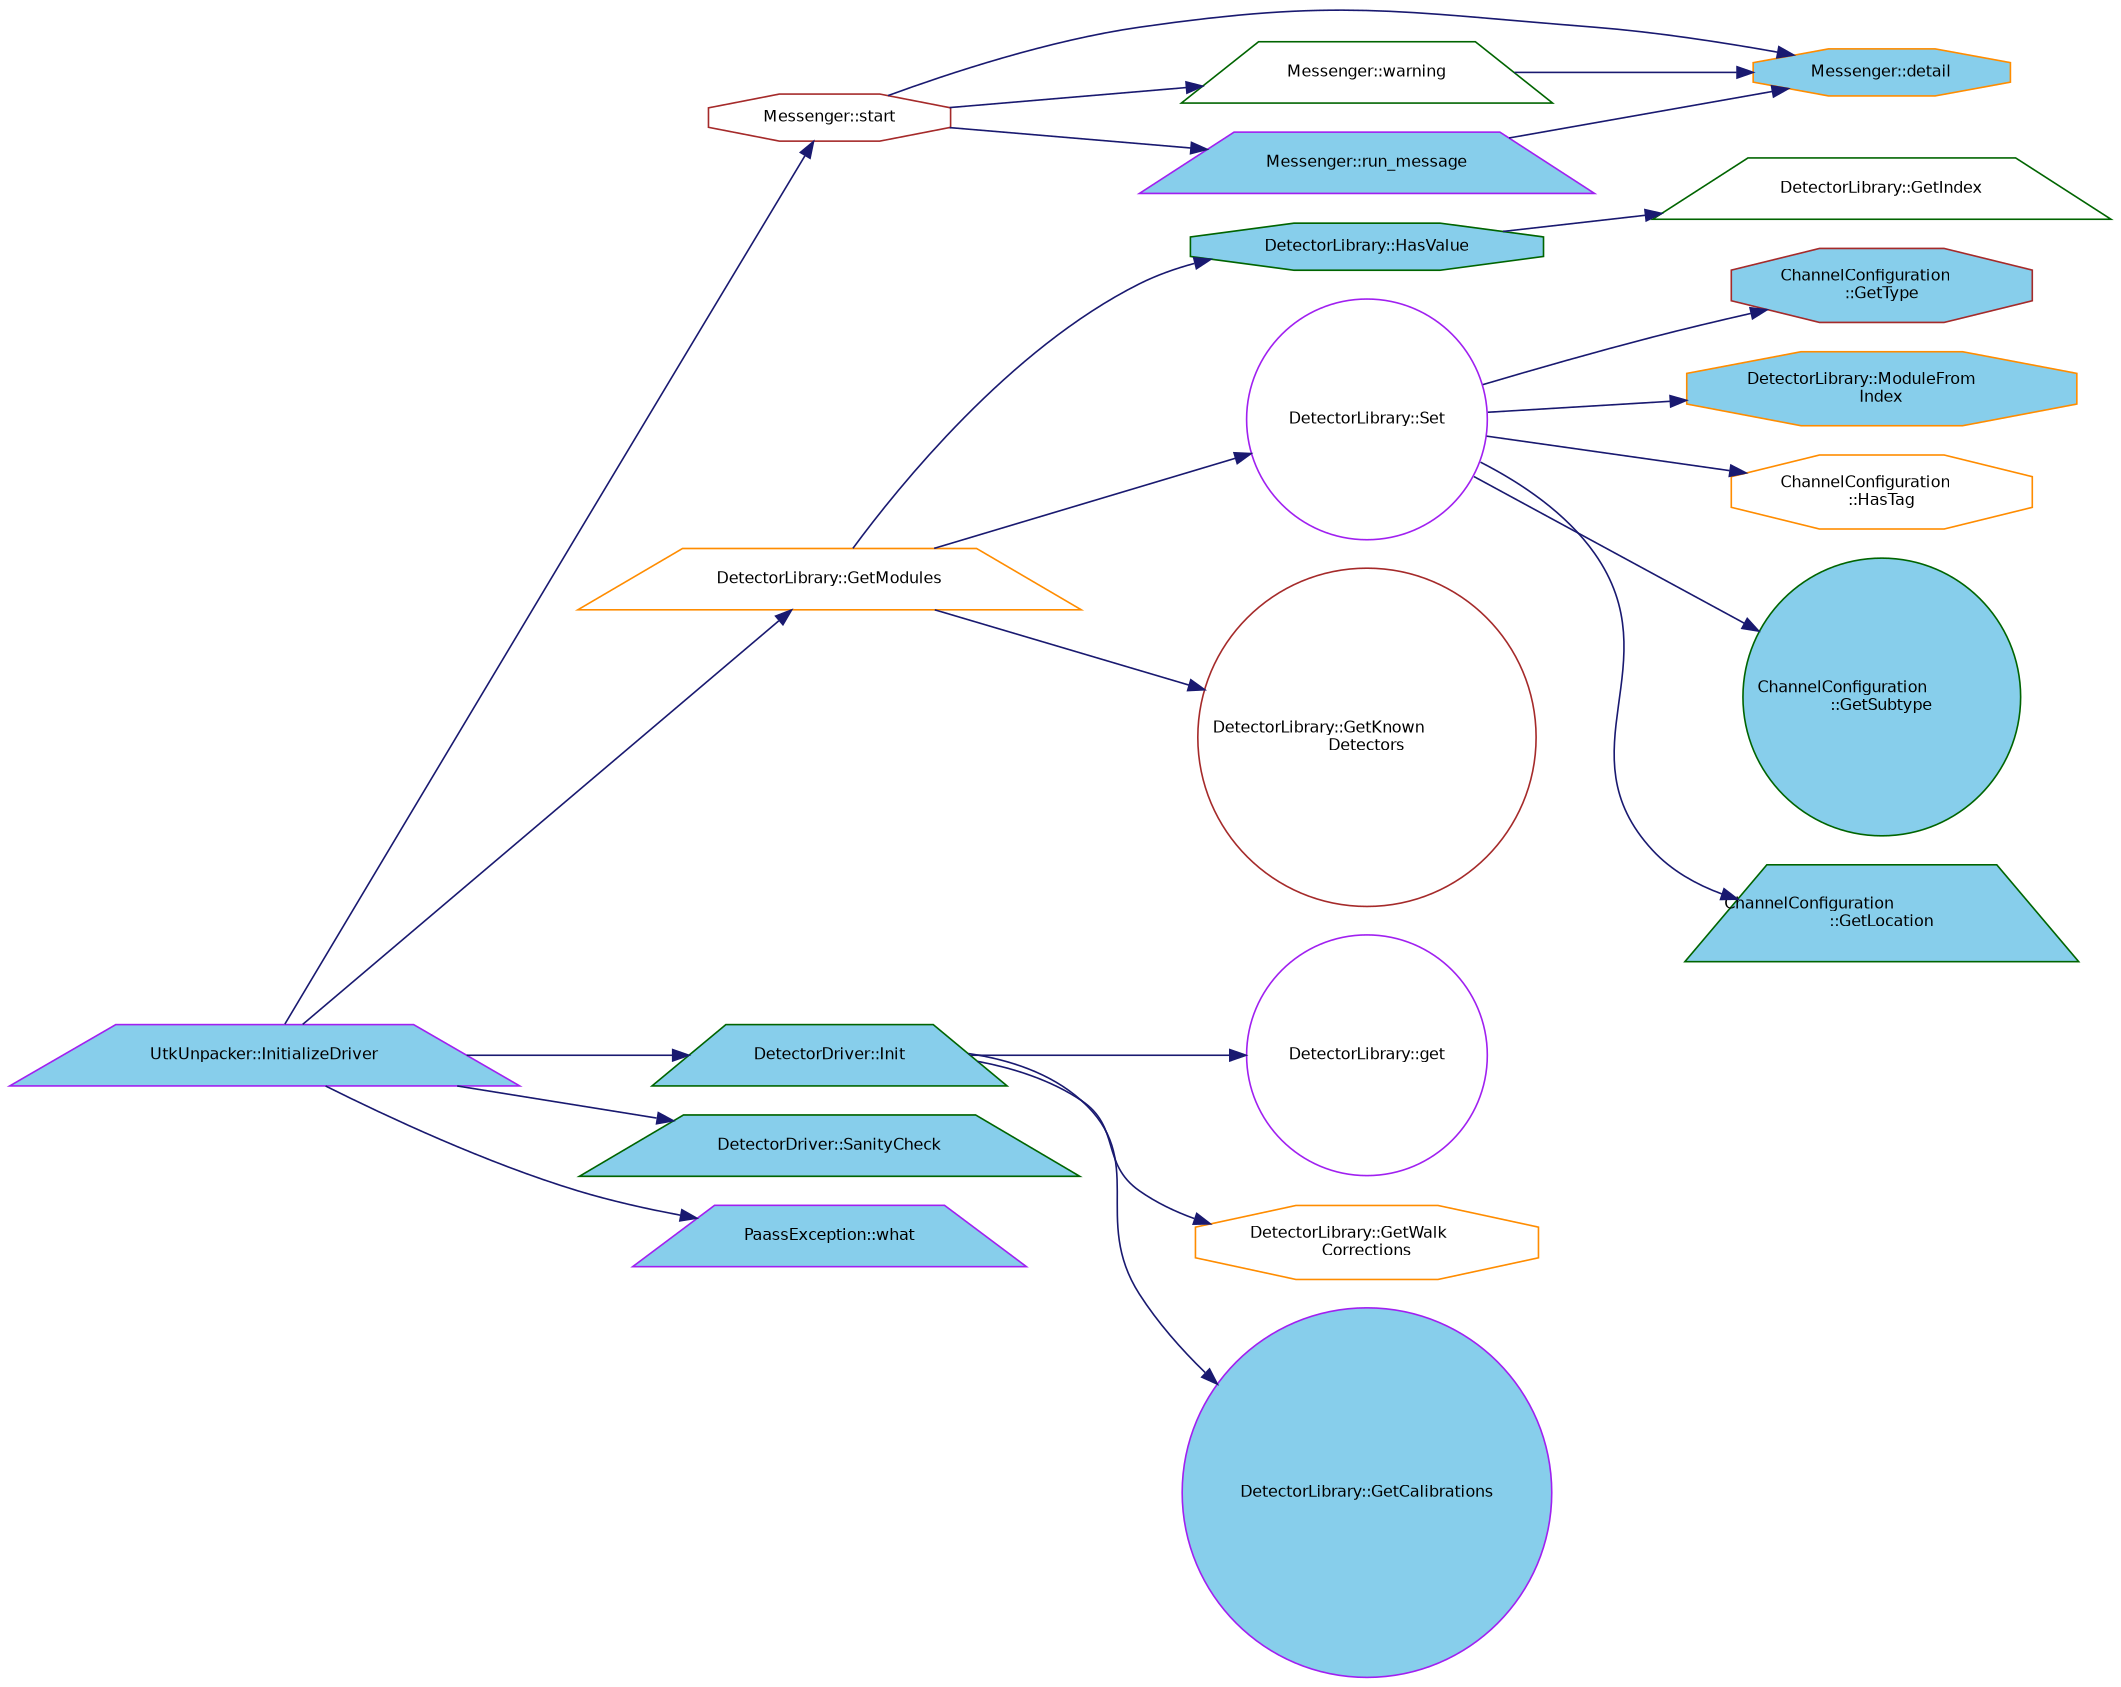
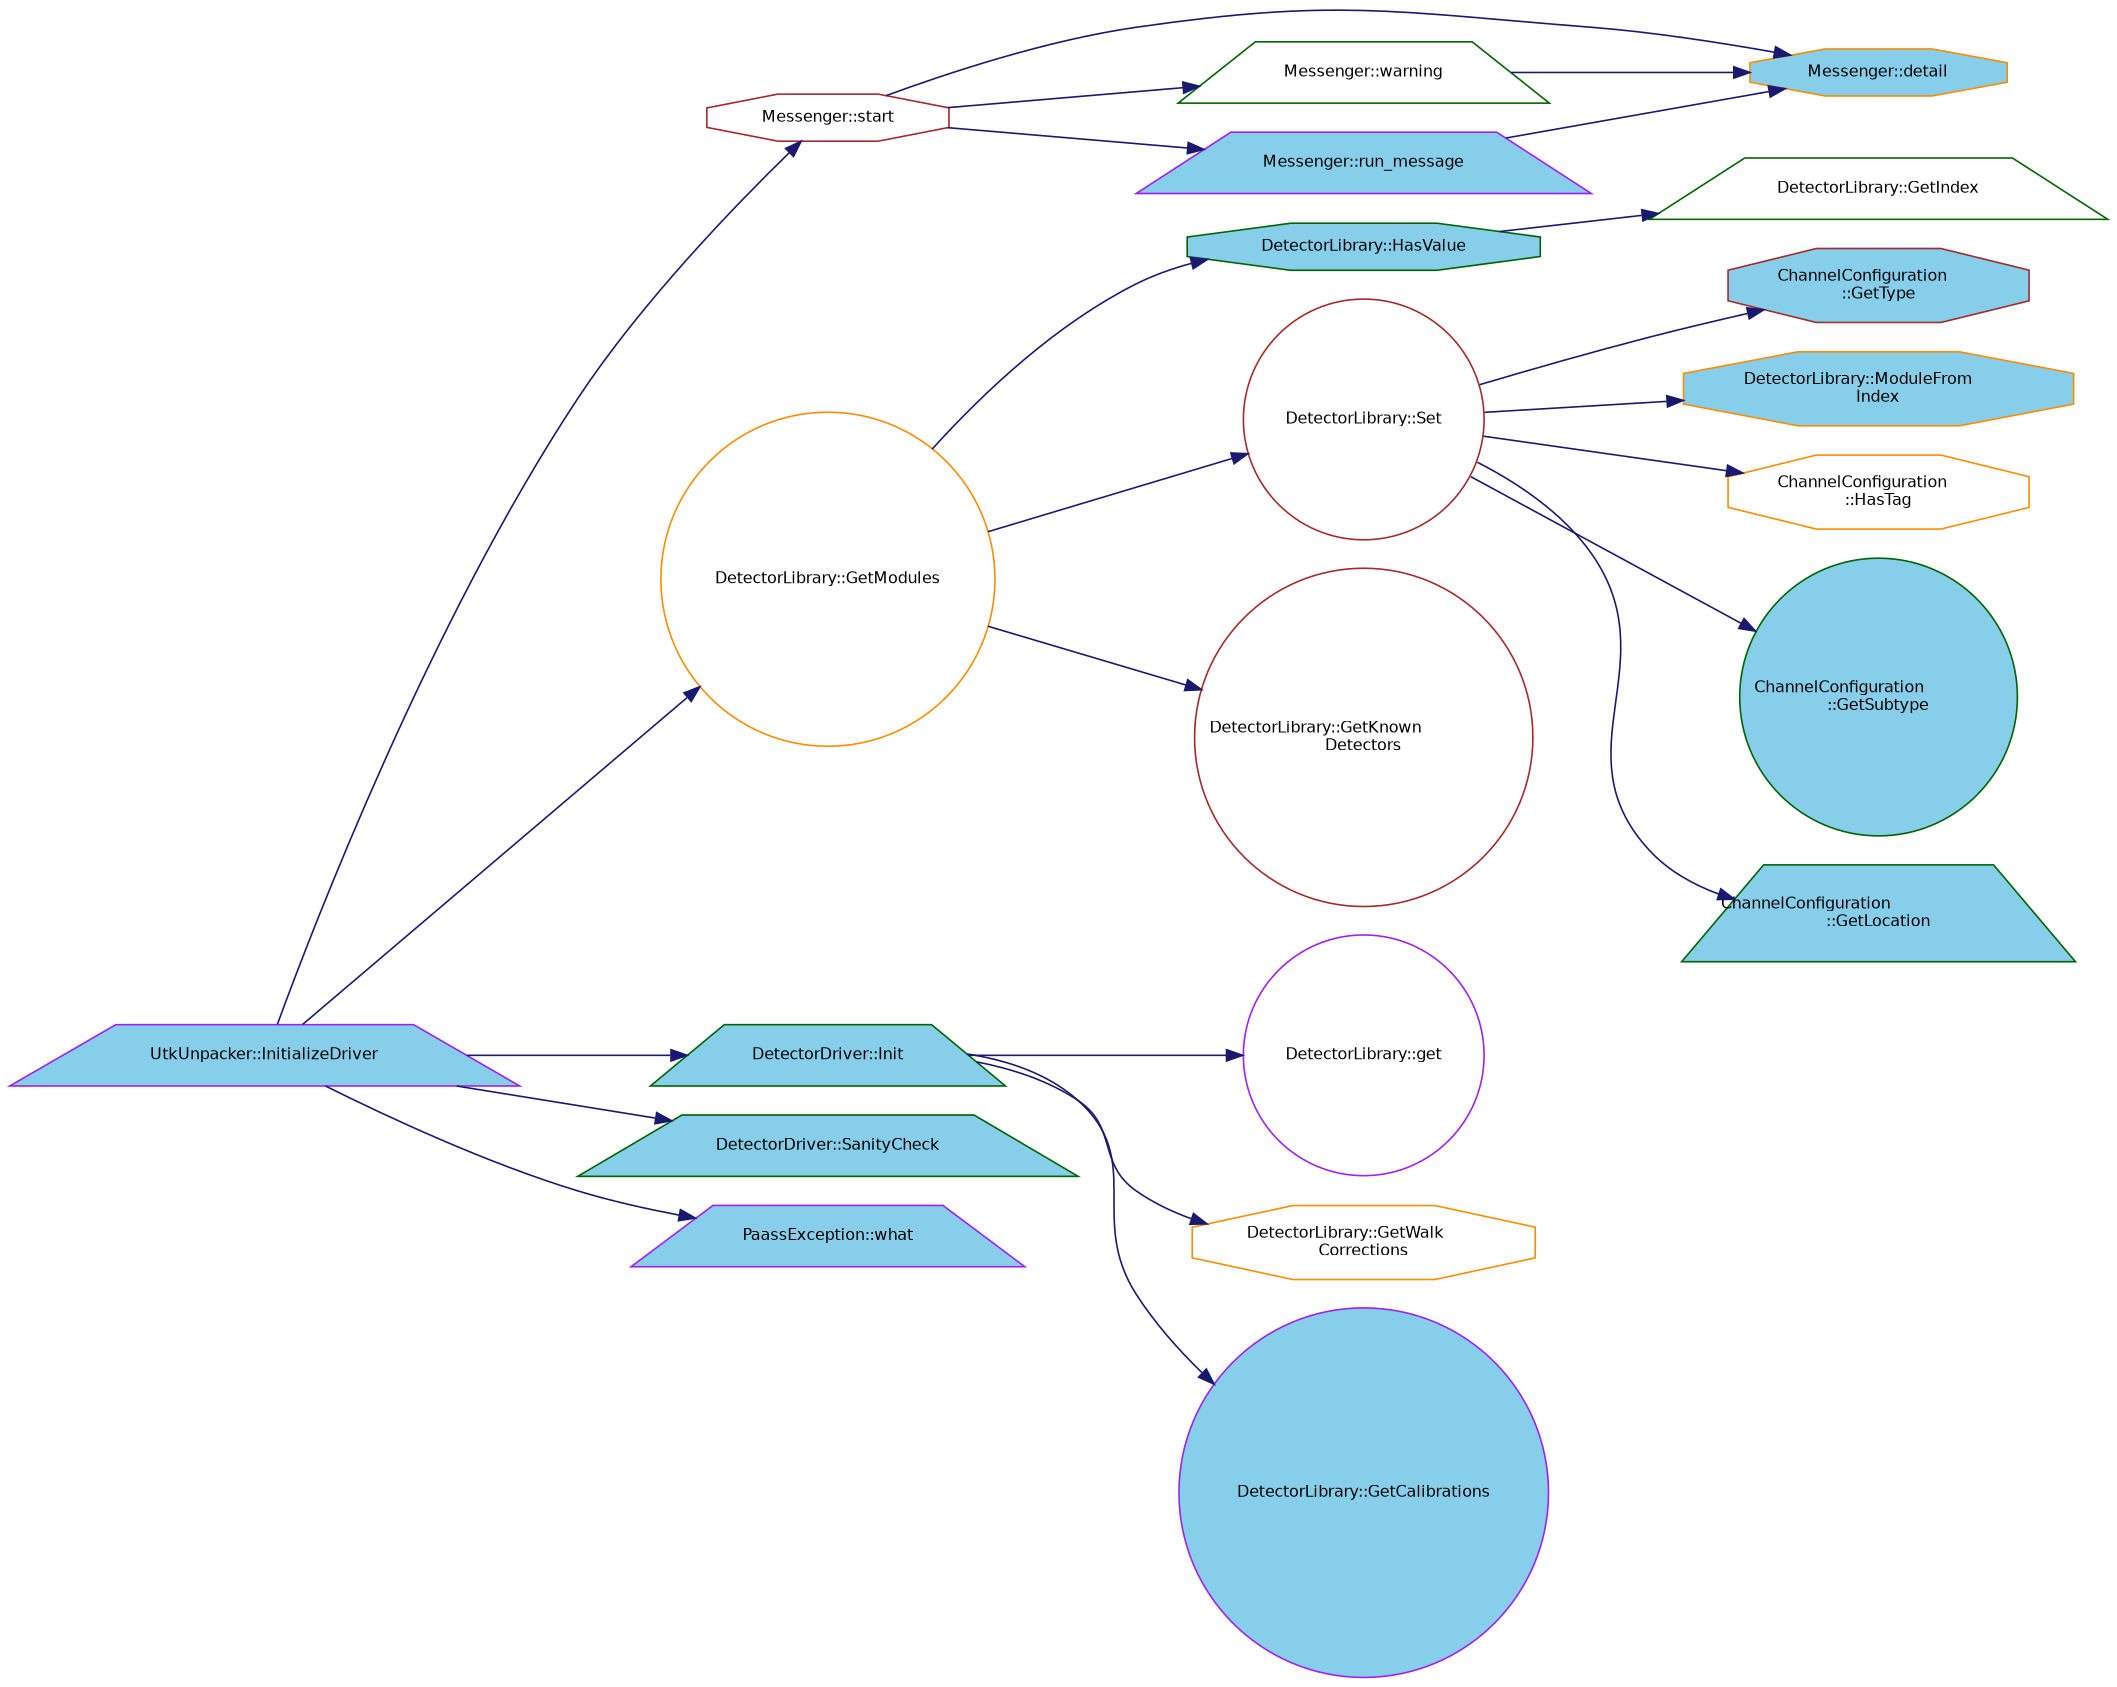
  digraph {
    rankdir=LR
    node [color=darkgreen fillcolor=skyblue fontname=Helvetica fontsize=10 shape=trapezium style=filled]
    edge [color=midnightblue fontname=Helvetica fontsize=10 labelfontname=Helvetica labelfontsize=10 style=solid]
    n1 [color=purple fontcolor=black height=0.2 label="UtkUnpacker::InitializeDriver" width=0.4]
    n2 [color=brown fillcolor=white height=0.2 label="Messenger::start" shape=octagon width=0.4]
-   n3 [color=darkorange fillcolor=white height=0.2 label="DetectorLibrary::GetModules" width=0.4]
+   n3 [color=darkorange fillcolor=white height=0.2 label="DetectorLibrary::GetModules" shape=circle width=0.4]
    n4 [height=0.2 label="DetectorDriver::Init" width=0.4]
    n5 [height=0.2 label="DetectorDriver::SanityCheck" width=0.4]
    n6 [color=purple height=0.2 label="PaassException::what" width=0.4]
    n7 [color=darkorange height=0.2 label="Messenger::detail" shape=octagon width=0.4]
    n8 [fillcolor=white height=0.2 label="Messenger::warning" width=0.4]
    n9 [color=purple height=0.2 label="Messenger::run_message" width=0.4]
    n10 [height=0.2 label="DetectorLibrary::HasValue" shape=octagon width=0.4]
-   n11 [color=purple fillcolor=white height=0.2 label="DetectorLibrary::Set" shape=circle width=0.4]
+   n11 [color=brown fillcolor=white height=0.2 label="DetectorLibrary::Set" shape=circle width=0.4]
    n12 [color=brown fillcolor=white height=0.2 label="DetectorLibrary::GetKnown\lDetectors" shape=circle width=0.4]
    n13 [color=purple fillcolor=white height=0.2 label="DetectorLibrary::get" shape=circle width=0.4]
    n14 [color=darkorange fillcolor=white height=0.2 label="DetectorLibrary::GetWalk\lCorrections" shape=octagon width=0.4]
    n15 [color=purple height=0.2 label="DetectorLibrary::GetCalibrations" shape=circle width=0.4]
    n16 [fillcolor=white height=0.2 label="DetectorLibrary::GetIndex" width=0.4]
    n17 [color=brown height=0.2 label="ChannelConfiguration\l::GetType" shape=octagon width=0.4]
    n18 [color=darkorange height=0.2 label="DetectorLibrary::ModuleFrom\lIndex" shape=octagon width=0.4]
    n19 [color=darkorange fillcolor=white height=0.2 label="ChannelConfiguration\l::HasTag" shape=octagon width=0.4]
    n20 [height=0.2 label="ChannelConfiguration\l::GetSubtype" shape=circle width=0.4]
    n21 [height=0.2 label="ChannelConfiguration\l::GetLocation" width=0.4]
    n1 -> n2
    n1 -> n3
    n1 -> n4
    n1 -> n5
    n1 -> n6
    n2 -> n7
    n2 -> n8
    n2 -> n9
    n3 -> n10
    n3 -> n11
    n3 -> n12
    n4 -> n13
    n4 -> n14
    n4 -> n15
    n8 -> n7
    n9 -> n7
    n10 -> n16
    n11 -> n17
    n11 -> n18
    n11 -> n19
    n11 -> n20
    n11 -> n21
  }
